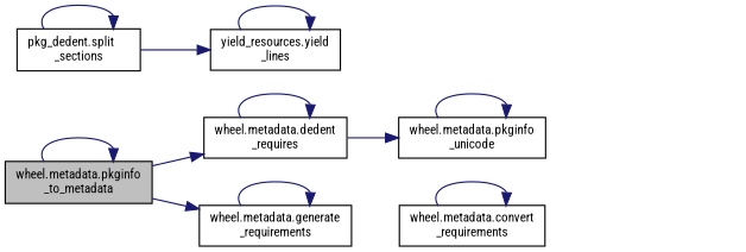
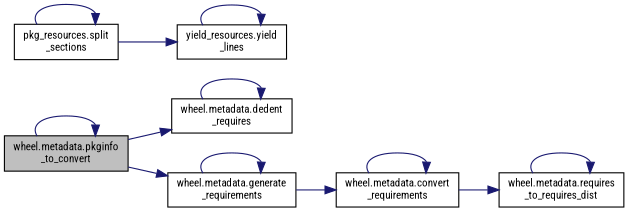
  digraph {
    fontname="Roboto Condensed"
    rankdir=LR
    node [color=black fillcolor=white fontname="Roboto Condensed" fontsize=10 shape=record style=filled]
    edge [color=midnightblue fontname="Roboto Condensed" fontsize=10 labelfontname=Helvetica labelfontsize=10 style=solid]
-   n1 [fillcolor=grey75 fontcolor=black height=0.2 label="wheel.metadata.pkginfo\l_to_metadata" width=0.4]
+   n1 [fillcolor=grey75 fontcolor=black height=0.2 label="wheel.metadata.pkginfo\l_to_convert" width=0.4]
    n2 [height=0.2 label="wheel.metadata.dedent\l_requires" width=0.4]
    n3 [height=0.2 label="wheel.metadata.generate\l_requirements" width=0.4]
-   n4 [height=0.2 label="wheel.metadata.pkginfo\l_unicode" width=0.4]
    n5 [height=0.2 label="wheel.metadata.convert\l_requirements" width=0.4]
-   n6 [height=0.2 label="pkg_dedent.split\l_sections" width=0.4]
+   n6 [height=0.2 label="pkg_resources.split\l_sections" width=0.4]
    n7 [height=0.2 label="yield_resources.yield\l_lines" width=0.4]
+   n8 [height=0.2 label="wheel.metadata.requires\l_to_requires_dist" width=0.4]
    n1 -> n1
    n1 -> n2
    n1 -> n3
    n2 -> n2
-   n2 -> n4
    n3 -> n3
-   n4 -> n4
+   n3 -> n5
    n5 -> n5
+   n5 -> n8
    n6 -> n6
    n6 -> n7
    n7 -> n7
+   n8 -> n8
  }
